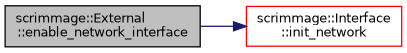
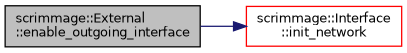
  digraph {
    rankdir=LR
    node [fontname=Helvetica fontsize=10 shape=record style=filled]
-   n1 [color=black fillcolor=grey75 fontcolor=black height=0.2 label="scrimmage::External\l::enable_network_interface" width=0.4]
+   n1 [color=black fillcolor=grey75 fontcolor=black height=0.2 label="scrimmage::External\l::enable_outgoing_interface" width=0.4]
    n2 [color=red fillcolor=white height=0.2 label="scrimmage::Interface\l::init_network" width=0.4]
    n1 -> n2 [color=midnightblue fontname=Helvetica fontsize=10 labelfontname=Helvetica labelfontsize=10 style=solid]
  }
